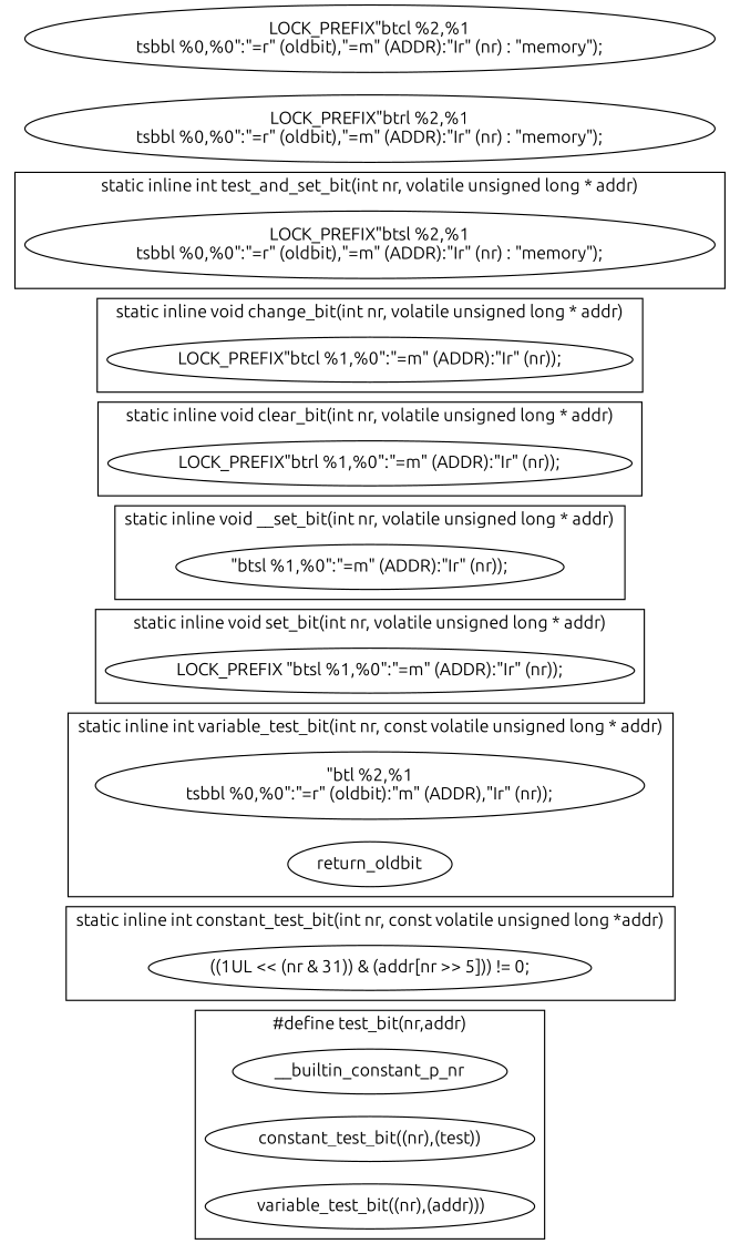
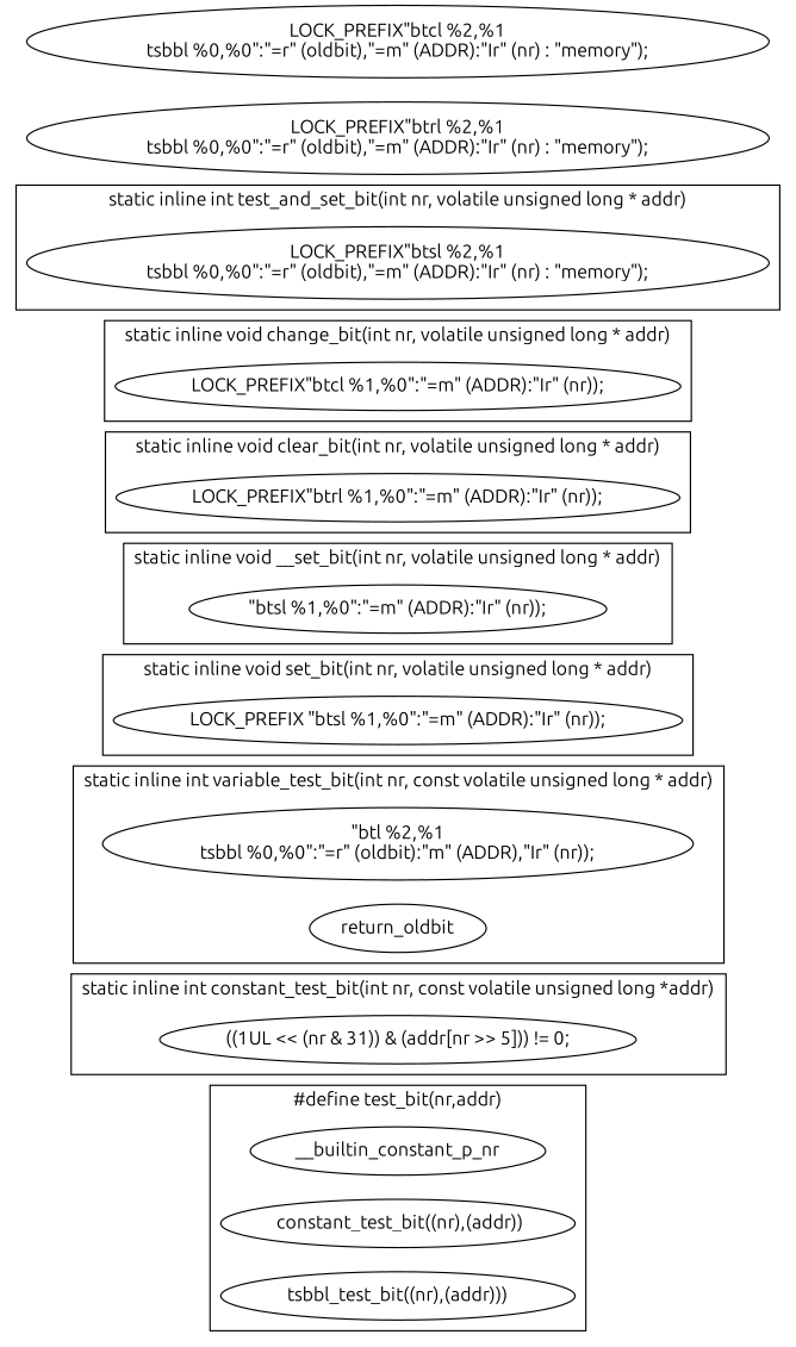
  digraph {
    rankdir=LR
    fontname=Ubuntu
    node [fontname=Ubuntu]
    n1 [label=__builtin_constant_p_nr]
-   n2 [label="constant_test_bit((nr),(test))"]
-   n3 [label=" variable_test_bit((nr),(addr)))"]
+   n2 [label=" constant_test_bit((nr),(addr))"]
+   n3 [label="tsbbl_test_bit((nr),(addr)))"]
    n4 [label="((1UL << (nr & 31)) & (addr[nr >> 5])) != 0;"]
    n5 [label="\"btl %2,%1\n\tsbbl %0,%0\":\"=r\" (oldbit):\"m\" (ADDR),\"Ir\" (nr));"]
    n6 [label=return_oldbit]
    n7 [label="LOCK_PREFIX \"btsl %1,%0\":\"=m\" (ADDR):\"Ir\" (nr));"]
    n8 [label="\"btsl %1,%0\":\"=m\" (ADDR):\"Ir\" (nr));"]
    n9 [label="LOCK_PREFIX\"btrl %1,%0\":\"=m\" (ADDR):\"Ir\" (nr));"]
    n10 [label="LOCK_PREFIX\"btcl %1,%0\":\"=m\" (ADDR):\"Ir\" (nr));"]
    n11 [label="LOCK_PREFIX\"btsl %2,%1\n\tsbbl %0,%0\":\"=r\" (oldbit),\"=m\" (ADDR):\"Ir\" (nr) : \"memory\");"]
    n12 [label="LOCK_PREFIX\"btrl %2,%1\n\tsbbl %0,%0\":\"=r\" (oldbit),\"=m\" (ADDR):\"Ir\" (nr) : \"memory\");"]
    n13 [label="LOCK_PREFIX\"btcl %2,%1\n\tsbbl %0,%0\":\"=r\" (oldbit),\"=m\" (ADDR):\"Ir\" (nr) : \"memory\");"]
    subgraph cluster_1 {
      label="#define test_bit(nr,addr)"
      n1
      n2
      n3
    }
    subgraph cluster_2 {
      label="static inline int constant_test_bit(int nr, const volatile unsigned long *addr)"
      n4
    }
    subgraph cluster_3 {
      label="static inline int variable_test_bit(int nr, const volatile unsigned long * addr)"
      n5
      n6
    }
    subgraph cluster_4 {
      label="static inline void set_bit(int nr, volatile unsigned long * addr)"
      n7
    }
    subgraph cluster_5 {
      label="static inline void __set_bit(int nr, volatile unsigned long * addr)"
      n8
    }
    subgraph cluster_6 {
      label="static inline void clear_bit(int nr, volatile unsigned long * addr)"
      n9
    }
    subgraph cluster_7 {
      label="static inline void change_bit(int nr, volatile unsigned long * addr)"
      n10
    }
    subgraph cluster_8 {
      label="static inline int test_and_set_bit(int nr, volatile unsigned long * addr)"
      n11
    }
    subgraph sub_9 {
      label="static inline int test_and_clear_bit(int nr, volatile unsigned long * addr)"
      n12
    }
    subgraph sub_10 {
      label="static inline int test_and_change_bit(int nr, volatile unsigned long* addr)"
      n13
    }
  }
